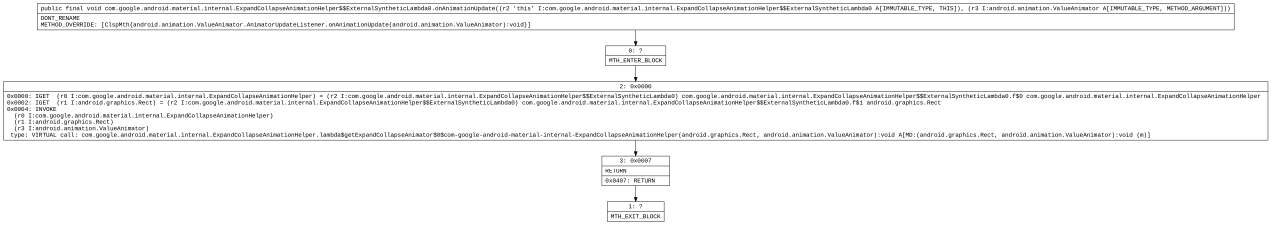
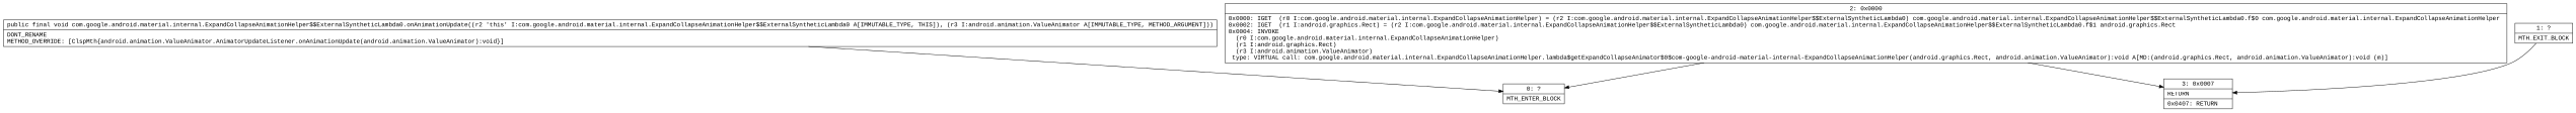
  digraph {
    fontname="Liberation Mono"
    node [fontname="Liberation Mono" shape=record]
    edge [fontname="Liberation Mono"]
    n1 [label="{0\:\ ?|MTH_ENTER_BLOCK\l}"]
    n2 [label="{2\:\ 0x0000|0x0000: IGET  (r0 I:com.google.android.material.internal.ExpandCollapseAnimationHelper) = (r2 I:com.google.android.material.internal.ExpandCollapseAnimationHelper$$ExternalSyntheticLambda0) com.google.android.material.internal.ExpandCollapseAnimationHelper$$ExternalSyntheticLambda0.f$0 com.google.android.material.internal.ExpandCollapseAnimationHelper \l0x0002: IGET  (r1 I:android.graphics.Rect) = (r2 I:com.google.android.material.internal.ExpandCollapseAnimationHelper$$ExternalSyntheticLambda0) com.google.android.material.internal.ExpandCollapseAnimationHelper$$ExternalSyntheticLambda0.f$1 android.graphics.Rect \l0x0004: INVOKE  \l  (r0 I:com.google.android.material.internal.ExpandCollapseAnimationHelper)\l  (r1 I:android.graphics.Rect)\l  (r3 I:android.animation.ValueAnimator)\l type: VIRTUAL call: com.google.android.material.internal.ExpandCollapseAnimationHelper.lambda$getExpandCollapseAnimator$0$com\-google\-android\-material\-internal\-ExpandCollapseAnimationHelper(android.graphics.Rect, android.animation.ValueAnimator):void A[MD:(android.graphics.Rect, android.animation.ValueAnimator):void (m)]\l}"]
    n3 [label="{3\:\ 0x0007|RETURN\l|0x0407: RETURN   \l}"]
    n4 [label="{1\:\ ?|MTH_EXIT_BLOCK\l}"]
    n5 [label="{public final void com.google.android.material.internal.ExpandCollapseAnimationHelper$$ExternalSyntheticLambda0.onAnimationUpdate((r2 'this' I:com.google.android.material.internal.ExpandCollapseAnimationHelper$$ExternalSyntheticLambda0 A[IMMUTABLE_TYPE, THIS]), (r3 I:android.animation.ValueAnimator A[IMMUTABLE_TYPE, METHOD_ARGUMENT]))  | DONT_RENAME\lMETHOD_OVERRIDE: [ClspMth\{android.animation.ValueAnimator.AnimatorUpdateListener.onAnimationUpdate(android.animation.ValueAnimator):void\}]\l}"]
-   n1 -> n2
+   n2 -> n1
    n2 -> n3
-   n3 -> n4
+   n4 -> n3
    n5 -> n1
  }
